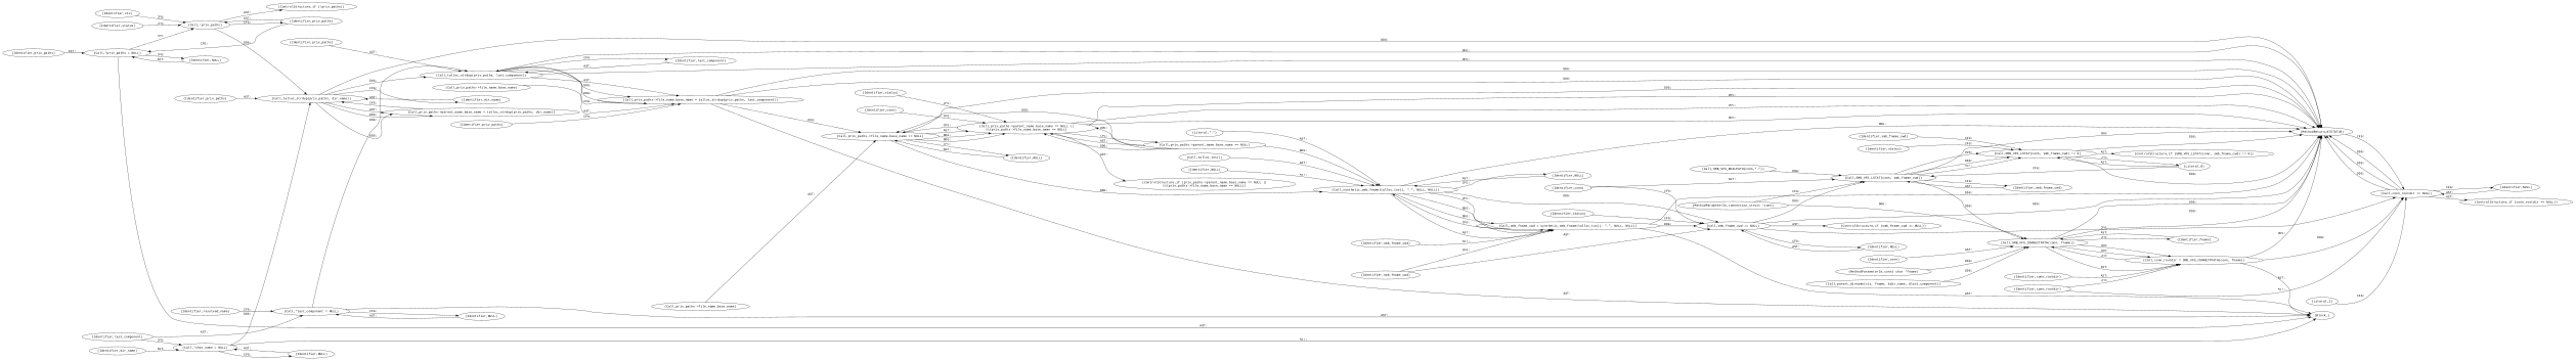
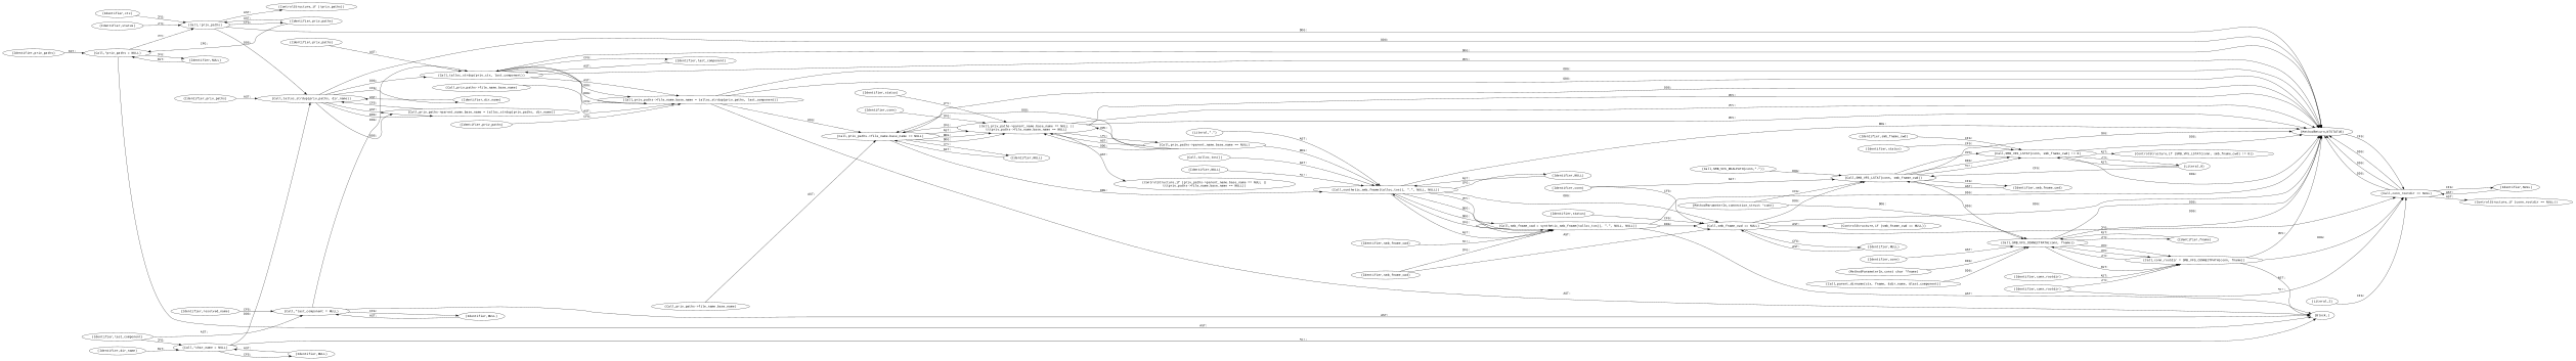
  digraph {
    fontname="Liberation Mono"
    rankdir=LR
    node [fontname="Liberation Mono"]
    edge [fontname="Liberation Mono"]
-   n1 [label="(Call,talloc_strdup(priv_paths, last_component))"]
+   n1 [label="(Call,talloc_strdup(priv_ctx, last_component))"]
    n2 [label="(Call,priv_paths->file_name.base_name = talloc_strdup(priv_paths, last_component))"]
    n3 [label="(MethodReturn,NTSTATUS)"]
    n4 [label="(Identifier,last_component)"]
    n5 [label="(Block,)"]
    n6 [label="(Call,priv_paths->file_name.base_name == NULL)"]
    n7 [label="(Call,conn_rootdir == NULL)"]
    n8 [label="(Call,talloc_strdup(priv_paths, dir_name))"]
    n9 [label="(Call,priv_paths->parent_name.base_name = talloc_strdup(priv_paths, dir_name))"]
    n10 [label="(Identifier,dir_name)"]
    n11 [label="(Call,!priv_paths)"]
    n12 [label="(ControlStructure,if (!priv_paths))"]
    n13 [label="(Identifier,priv_paths)"]
    n14 [label="(Call,*priv_paths = NULL)"]
    n15 [label="(Identifier,NULL)"]
    n16 [label="(Call,*char_name = NULL)"]
    n17 [label="(Identifier,NULL)"]
    n18 [label="(Call,*last_component = NULL)"]
    n19 [label="(Identifier,NULL)"]
    n20 [label="(Call,priv_paths->parent_name.base_name == NULL ||\n\t\t\tpriv_paths->file_name.base_name == NULL)"]
    n21 [label="(Call,synthetic_smb_fname(talloc_tos(), \".\", NULL, NULL))"]
    n22 [label="(Identifier,NULL)"]
    n23 [label="(Call,priv_paths->parent_name.base_name == NULL)"]
    n24 [label="(ControlStructure,if (priv_paths->parent_name.base_name == NULL ||\n\t\t\tpriv_paths->file_name.base_name == NULL))"]
    n25 [label="(Call,smb_fname_cwd = synthetic_smb_fname(talloc_tos(), \".\", NULL, NULL))"]
    n26 [label="(Call,smb_fname_cwd == NULL)"]
    n27 [label="(Identifier,NULL)"]
    n28 [label="(Call,SMB_VFS_LSTAT(conn, smb_fname_cwd))"]
    n29 [label="(Identifier,NULL)"]
    n30 [label="(ControlStructure,if (smb_fname_cwd == NULL))"]
    n31 [label="(Call,SMB_VFS_LSTAT(conn, smb_fname_cwd) != 0)"]
    n32 [label="(Call,SMB_VFS_CONNECTPATH(conn, fname))"]
    n33 [label="(Identifier,smb_fname_cwd)"]
    n34 [label="(Identifier,NULL)"]
    n35 [label="(ControlStructure,if (conn_rootdir == NULL))"]
    n36 [label="(ControlStructure,if (SMB_VFS_LSTAT(conn, smb_fname_cwd) != 0))"]
    n37 [label="(Literal,0)"]
    n38 [label="(Call,conn_rootdir = SMB_VFS_CONNECTPATH(conn, fname))"]
    n39 [label="(Identifier,fname)"]
    n40 [label="(Identifier,priv_paths)"]
    n41 [label="(Identifier,NULL)"]
    n42 [label="(Identifier,last_component)"]
    n43 [label="(Call,priv_paths->file_name.base_name)"]
    n44 [label="(Identifier,resolved_name)"]
    n45 [label="(Identifier,status)"]
    n46 [label="(Identifier,ctx)"]
    n47 [label="(Call,SMB_VFS_REALPATH(conn,\".\"))"]
    n48 [label="(Identifier,priv_paths)"]
    n49 [label="(Identifier,priv_paths)"]
    n50 [label="(Identifier,dir_name)"]
    n51 [label="(Call,talloc_tos())"]
    n52 [label="(MethodParameterIn,const char *fname)"]
    n53 [label="(Identifier,conn_rootdir)"]
    n54 [label="(Identifier,status)"]
    n55 [label="(Identifier,priv_paths)"]
    n56 [label="(Call,priv_paths->file_name.base_name)"]
    n57 [label="(MethodParameterIn,connection_struct *conn)"]
    n58 [label="(Identifier,smb_fname_cwd)"]
    n59 [label="(Identifier,conn_rootdir)"]
    n60 [label="(Identifier,smb_fname_cwd)"]
    n61 [label="(Identifier,status)"]
    n62 [label="(Literal,\".\")"]
    n63 [label="(Call,parent_dirname(ctx, fname, &dir_name, &last_component))"]
    n64 [label="(Identifier,conn)"]
    n65 [label="(Identifier,conn)"]
    n66 [label="(Identifier,conn)"]
    n67 [label="(Identifier,smb_fname_cwd)"]
    n68 [label="(Identifier,status)"]
    n69 [label="(Literal,2)"]
    n1 -> n2 [label="AST: "]
    n1 -> n2 [label="DDG: "]
    n1 -> n2 [label="DDG: "]
    n1 -> n3 [label="DDG: "]
    n1 -> n3 [label="DDG: "]
    n1 -> n4 [label="CFG: "]
    n2 -> n1 [label="CFG: "]
    n2 -> n3 [label="DDG: "]
    n2 -> n3 [label="DDG: "]
    n2 -> n5 [label="AST: "]
    n2 -> n6 [label="DDG: "]
    n3 -> n7 [label="CFG: "]
    n4 -> n1 [label="AST: "]
    n6 -> n3 [label="DDG: "]
    n6 -> n20 [label="AST: "]
    n6 -> n20 [label="DDG: "]
    n6 -> n20 [label="DDG: "]
    n6 -> n21 [label="DDG: "]
    n6 -> n22 [label="CFG: "]
    n7 -> n3 [label="DDG: "]
    n7 -> n3 [label="DDG: "]
    n7 -> n3 [label="DDG: "]
    n7 -> n34 [label="CFG: "]
    n7 -> n35 [label="AST: "]
    n8 -> n1 [label="DDG: "]
    n8 -> n3 [label="DDG: "]
    n8 -> n9 [label="AST: "]
    n8 -> n9 [label="DDG: "]
    n8 -> n9 [label="DDG: "]
    n8 -> n10 [label="CFG: "]
    n9 -> n8 [label="CFG: "]
    n10 -> n8 [label="AST: "]
+   n11 -> n3 [label="DDG: "]
    n11 -> n8 [label="DDG: "]
    n11 -> n12 [label="AST: "]
    n11 -> n13 [label="CFG: "]
    n13 -> n11 [label="AST: "]
    n13 -> n14 [label="CFG: "]
    n14 -> n5 [label="AST: "]
    n14 -> n11 [label="DDG: "]
    n14 -> n15 [label="CFG: "]
    n15 -> n14 [label="AST: "]
    n16 -> n5 [label="AST: "]
    n16 -> n8 [label="DDG: "]
    n16 -> n17 [label="CFG: "]
    n17 -> n16 [label="AST: "]
    n18 -> n1 [label="DDG: "]
    n18 -> n5 [label="AST: "]
    n18 -> n19 [label="CFG: "]
    n19 -> n18 [label="AST: "]
    n20 -> n3 [label="DDG: "]
    n20 -> n3 [label="DDG: "]
    n20 -> n3 [label="DDG: "]
    n20 -> n6 [label="CFG: "]
    n20 -> n23 [label="CFG: "]
    n20 -> n24 [label="AST: "]
    n21 -> n3 [label="DDG: "]
    n21 -> n25 [label="AST: "]
    n21 -> n25 [label="DDG: "]
    n21 -> n25 [label="DDG: "]
    n21 -> n25 [label="DDG: "]
    n21 -> n26 [label="DDG: "]
    n21 -> n27 [label="CFG: "]
    n22 -> n6 [label="AST: "]
    n23 -> n6 [label="DDG: "]
    n23 -> n20 [label="AST: "]
    n23 -> n20 [label="DDG: "]
    n23 -> n20 [label="DDG: "]
    n23 -> n21 [label="DDG: "]
    n25 -> n3 [label="DDG: "]
    n25 -> n5 [label="AST: "]
    n25 -> n21 [label="CFG: "]
    n25 -> n26 [label="DDG: "]
    n26 -> n3 [label="DDG: "]
    n26 -> n7 [label="CFG: "]
    n26 -> n28 [label="DDG: "]
    n26 -> n29 [label="CFG: "]
    n26 -> n30 [label="AST: "]
    n27 -> n21 [label="AST: "]
    n28 -> n3 [label="DDG: "]
    n28 -> n31 [label="AST: "]
    n28 -> n31 [label="DDG: "]
    n28 -> n31 [label="DDG: "]
    n28 -> n32 [label="DDG: "]
    n28 -> n33 [label="CFG: "]
    n29 -> n26 [label="AST: "]
    n31 -> n3 [label="DDG: "]
    n31 -> n3 [label="DDG: "]
    n31 -> n36 [label="AST: "]
    n31 -> n37 [label="CFG: "]
    n32 -> n3 [label="DDG: "]
    n32 -> n3 [label="DDG: "]
    n32 -> n38 [label="AST: "]
    n32 -> n38 [label="DDG: "]
    n32 -> n38 [label="DDG: "]
    n32 -> n39 [label="CFG: "]
    n33 -> n28 [label="AST: "]
    n34 -> n7 [label="AST: "]
    n37 -> n28 [label="CFG: "]
    n37 -> n31 [label="AST: "]
    n38 -> n3 [label="DDG: "]
    n38 -> n5 [label="AST: "]
    n38 -> n7 [label="DDG: "]
    n38 -> n32 [label="CFG: "]
    n39 -> n32 [label="AST: "]
    n40 -> n8 [label="AST: "]
    n41 -> n21 [label="AST: "]
    n42 -> n16 [label="CFG: "]
    n42 -> n18 [label="AST: "]
    n43 -> n6 [label="AST: "]
    n44 -> n18 [label="CFG: "]
    n45 -> n31 [label="CFG: "]
    n46 -> n11 [label="CFG: "]
    n47 -> n28 [label="DDG: "]
    n48 -> n1 [label="AST: "]
    n49 -> n14 [label="AST: "]
    n50 -> n16 [label="AST: "]
    n51 -> n21 [label="AST: "]
    n52 -> n32 [label="DDG: "]
    n53 -> n38 [label="AST: "]
    n54 -> n26 [label="CFG: "]
    n55 -> n2 [label="CFG: "]
    n56 -> n2 [label="AST: "]
    n57 -> n28 [label="CFG: "]
    n57 -> n32 [label="DDG: "]
    n58 -> n25 [label="AST: "]
    n59 -> n7 [label="AST: "]
    n59 -> n38 [label="CFG: "]
    n60 -> n25 [label="CFG: "]
    n60 -> n26 [label="AST: "]
    n61 -> n11 [label="CFG: "]
    n62 -> n21 [label="AST: "]
    n63 -> n32 [label="DDG: "]
    n64 -> n26 [label="CFG: "]
    n64 -> n28 [label="AST: "]
    n65 -> n20 [label="CFG: "]
    n66 -> n32 [label="AST: "]
    n67 -> n31 [label="CFG: "]
    n68 -> n20 [label="CFG: "]
    n69 -> n7 [label="CFG: "]
  }
